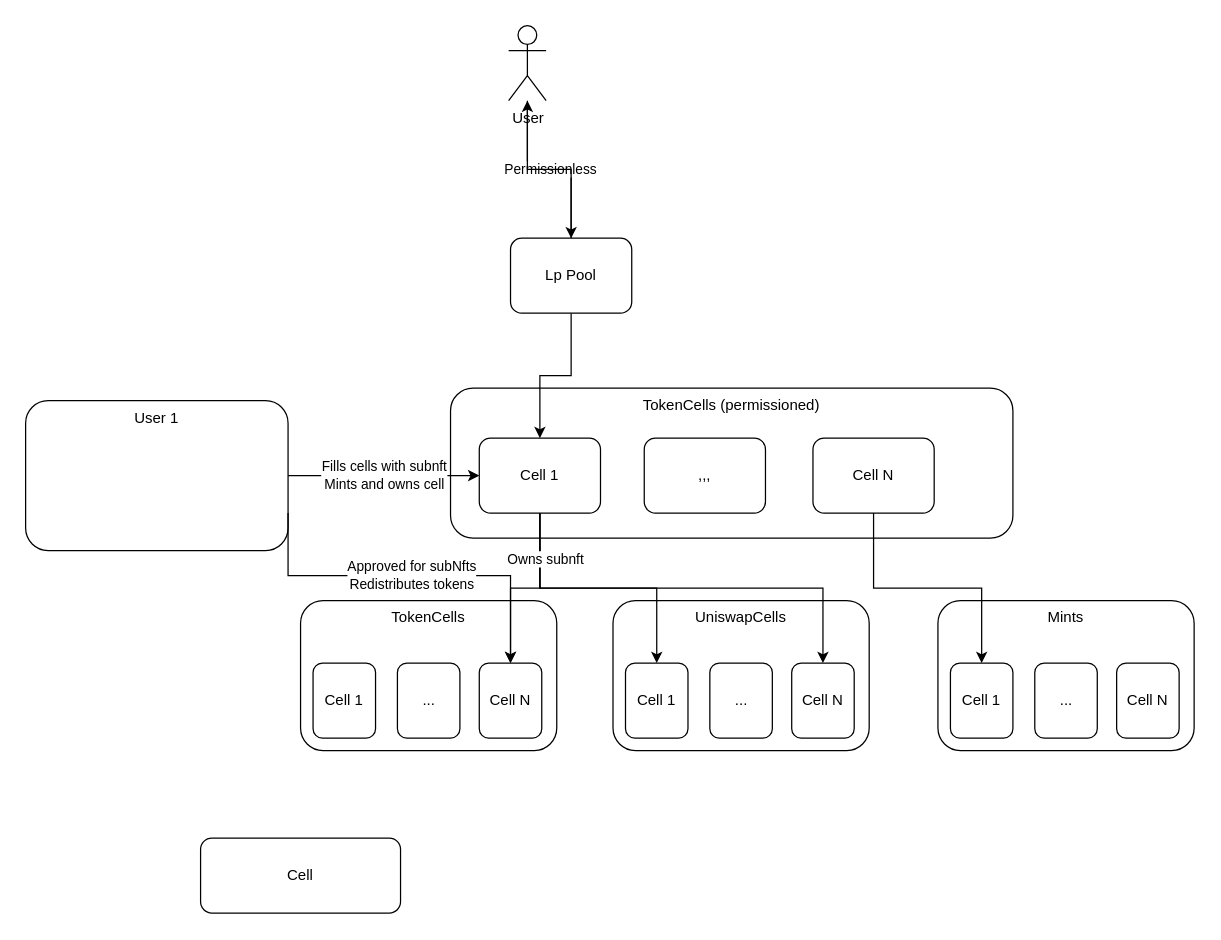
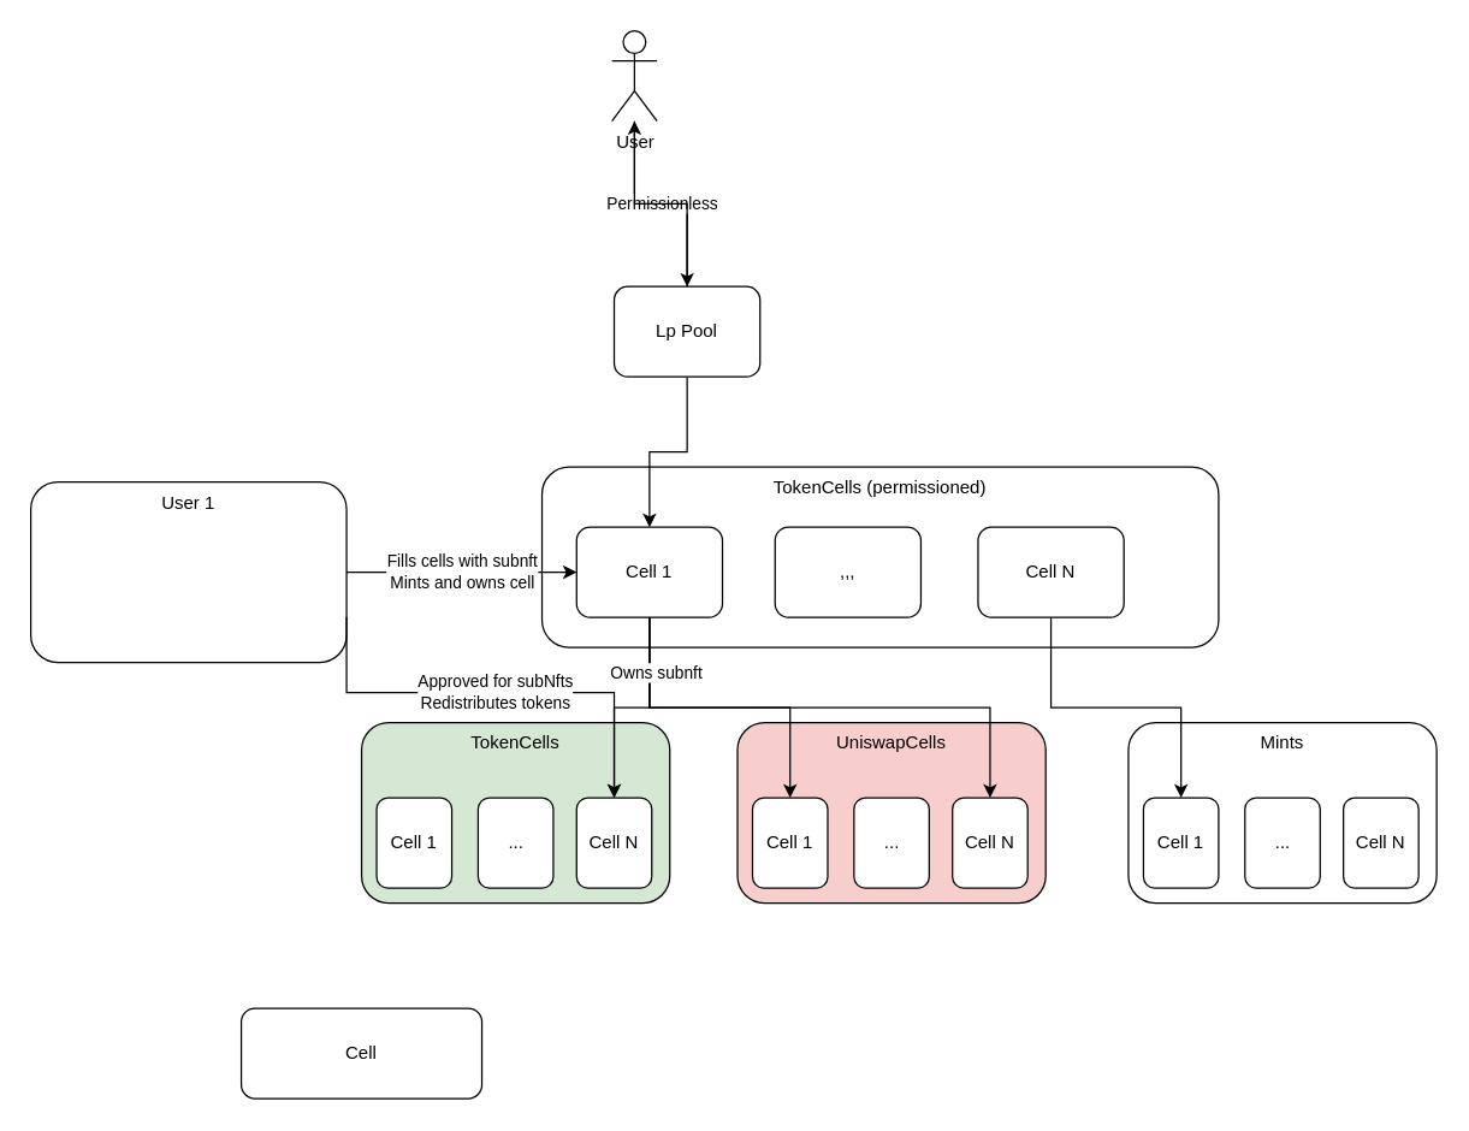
  <mxCell id="0" />
  <mxCell id="1" parent="0" />
  <mxCell id="2" value="TokenCells (permissioned)" style="rounded=1;whiteSpace=wrap;html=1;verticalAlign=top;" parent="1" vertex="1"><mxGeometry x="360" y="310" width="450" height="120" as="geometry" /></mxCell>
- <mxCell id="3" value="TokenCells" style="rounded=1;whiteSpace=wrap;html=1;verticalAlign=top;" parent="1" vertex="1"><mxGeometry x="240" y="480" width="205" height="120" as="geometry" /></mxCell>
+ <mxCell id="3" value="TokenCells" style="rounded=1;whiteSpace=wrap;html=1;verticalAlign=top;fillColor=#d5e8d4;" parent="1" vertex="1"><mxGeometry x="240" y="480" width="205" height="120" as="geometry" /></mxCell>
  <mxCell id="4" value="Cell 1" style="rounded=1;whiteSpace=wrap;html=1;" parent="1" vertex="1"><mxGeometry x="250" y="530" width="50" height="60" as="geometry" /></mxCell>
  <mxCell id="5" value="..." style="rounded=1;whiteSpace=wrap;html=1;" parent="1" vertex="1"><mxGeometry x="317.5" y="530" width="50" height="60" as="geometry" /></mxCell>
  <mxCell id="6" value="Cell N" style="rounded=1;whiteSpace=wrap;html=1;" parent="1" vertex="1"><mxGeometry x="383" y="530" width="50" height="60" as="geometry" /></mxCell>
- <mxCell id="7" value="UniswapCells" style="rounded=1;whiteSpace=wrap;html=1;verticalAlign=top;" parent="1" vertex="1"><mxGeometry x="490" y="480" width="205" height="120" as="geometry" /></mxCell>
+ <mxCell id="7" value="UniswapCells" style="rounded=1;whiteSpace=wrap;html=1;verticalAlign=top;fillColor=#f8cecc;" parent="1" vertex="1"><mxGeometry x="490" y="480" width="205" height="120" as="geometry" /></mxCell>
  <mxCell id="8" value="Cell 1" style="rounded=1;whiteSpace=wrap;html=1;" parent="1" vertex="1"><mxGeometry x="500" y="530" width="50" height="60" as="geometry" /></mxCell>
  <mxCell id="9" value="..." style="rounded=1;whiteSpace=wrap;html=1;" parent="1" vertex="1"><mxGeometry x="567.5" y="530" width="50" height="60" as="geometry" /></mxCell>
  <mxCell id="10" value="Cell N" style="rounded=1;whiteSpace=wrap;html=1;" parent="1" vertex="1"><mxGeometry x="633" y="530" width="50" height="60" as="geometry" /></mxCell>
  <mxCell id="11" value="Mints" style="rounded=1;whiteSpace=wrap;html=1;verticalAlign=top;" parent="1" vertex="1"><mxGeometry x="750" y="480" width="205" height="120" as="geometry" /></mxCell>
  <mxCell id="12" value="Cell 1" style="rounded=1;whiteSpace=wrap;html=1;" parent="1" vertex="1"><mxGeometry x="760" y="530" width="50" height="60" as="geometry" /></mxCell>
  <mxCell id="13" value="..." style="rounded=1;whiteSpace=wrap;html=1;" parent="1" vertex="1"><mxGeometry x="827.5" y="530" width="50" height="60" as="geometry" /></mxCell>
  <mxCell id="14" value="Cell N" style="rounded=1;whiteSpace=wrap;html=1;" parent="1" vertex="1"><mxGeometry x="893" y="530" width="50" height="60" as="geometry" /></mxCell>
  <mxCell id="15" value="" style="edgeStyle=orthogonalEdgeStyle;rounded=0;orthogonalLoop=1;jettySize=auto;html=1;entryX=0.5;entryY=0;entryDx=0;entryDy=0;" parent="1" source="16" target="6" edge="1"><mxGeometry relative="1" as="geometry" /></mxCell>
  <mxCell id="16" value="Cell 1" style="rounded=1;whiteSpace=wrap;html=1;" parent="1" vertex="1"><mxGeometry x="383" y="350" width="97" height="60" as="geometry" /></mxCell>
  <mxCell id="17" value="" style="edgeStyle=orthogonalEdgeStyle;rounded=0;orthogonalLoop=1;jettySize=auto;html=1;entryX=0.5;entryY=0;entryDx=0;entryDy=0;exitX=0.5;exitY=1;exitDx=0;exitDy=0;" parent="1" source="16" target="8" edge="1"><mxGeometry relative="1" as="geometry"><mxPoint x="441.5" y="420" as="sourcePoint" /><mxPoint x="418" y="540" as="targetPoint" /></mxGeometry></mxCell>
  <mxCell id="18" value="" style="edgeStyle=orthogonalEdgeStyle;rounded=0;orthogonalLoop=1;jettySize=auto;html=1;entryX=0.5;entryY=0;entryDx=0;entryDy=0;exitX=0.5;exitY=1;exitDx=0;exitDy=0;" parent="1" source="16" target="10" edge="1"><mxGeometry relative="1" as="geometry"><mxPoint x="441.5" y="420" as="sourcePoint" /><mxPoint x="535" y="540" as="targetPoint" /></mxGeometry></mxCell>
  <mxCell id="19" value="Owns subnft" style="edgeLabel;html=1;align=center;verticalAlign=middle;resizable=0;points=[];" parent="18" vertex="1" connectable="0"><mxGeometry x="-0.792" y="4" relative="1" as="geometry"><mxPoint as="offset" /></mxGeometry></mxCell>
  <mxCell id="20" value=",,," style="rounded=1;whiteSpace=wrap;html=1;" parent="1" vertex="1"><mxGeometry x="515" y="350" width="97" height="60" as="geometry" /></mxCell>
  <mxCell id="21" value="Cell N" style="rounded=1;whiteSpace=wrap;html=1;" parent="1" vertex="1"><mxGeometry x="650" y="350" width="97" height="60" as="geometry" /></mxCell>
  <mxCell id="22" value="" style="edgeStyle=orthogonalEdgeStyle;rounded=0;orthogonalLoop=1;jettySize=auto;html=1;entryX=0.5;entryY=0;entryDx=0;entryDy=0;exitX=0.5;exitY=1;exitDx=0;exitDy=0;" parent="1" source="21" target="12" edge="1"><mxGeometry relative="1" as="geometry"><mxPoint x="441.5" y="420" as="sourcePoint" /><mxPoint x="668" y="540" as="targetPoint" /></mxGeometry></mxCell>
  <mxCell id="23" value="Permissionless" style="edgeStyle=orthogonalEdgeStyle;rounded=0;orthogonalLoop=1;jettySize=auto;html=1;entryX=0.5;entryY=0;entryDx=0;entryDy=0;" parent="1" source="24" target="31" edge="1"><mxGeometry relative="1" as="geometry" /></mxCell>
  <mxCell id="24" value="User" style="shape=umlActor;verticalLabelPosition=bottom;verticalAlign=top;html=1;" parent="1" vertex="1"><mxGeometry x="406.5" y="20" width="30" height="60" as="geometry" /></mxCell>
  <mxCell id="25" value="Fills cells with subnft&lt;br&gt;Mints and owns cell" style="edgeStyle=orthogonalEdgeStyle;rounded=0;orthogonalLoop=1;jettySize=auto;html=1;" parent="1" source="26" target="16" edge="1"><mxGeometry relative="1" as="geometry" /></mxCell>
  <mxCell id="26" value="User 1" style="rounded=1;whiteSpace=wrap;html=1;verticalAlign=top;" parent="1" vertex="1"><mxGeometry x="20" y="320" width="210" height="120" as="geometry" /></mxCell>
  <mxCell id="27" value="Approved for subNfts&lt;br&gt;Redistributes tokens" style="edgeStyle=orthogonalEdgeStyle;rounded=0;orthogonalLoop=1;jettySize=auto;html=1;exitX=1;exitY=0.75;exitDx=0;exitDy=0;entryX=0.5;entryY=0;entryDx=0;entryDy=0;" parent="1" source="26" target="6" edge="1"><mxGeometry relative="1" as="geometry"><mxPoint x="240" y="390" as="sourcePoint" /><mxPoint x="393" y="390" as="targetPoint" /><Array as="points"><mxPoint x="230" y="460" /><mxPoint x="408" y="460" /></Array></mxGeometry></mxCell>
  <mxCell id="28" value="Cell" style="rounded=1;whiteSpace=wrap;html=1;" parent="1" vertex="1"><mxGeometry x="160" y="670" width="160" height="60" as="geometry" /></mxCell>
  <mxCell id="29" value="" style="edgeStyle=orthogonalEdgeStyle;rounded=0;orthogonalLoop=1;jettySize=auto;html=1;" parent="1" source="31" target="16" edge="1"><mxGeometry relative="1" as="geometry" /></mxCell>
  <mxCell id="30" value="" style="edgeStyle=orthogonalEdgeStyle;rounded=0;orthogonalLoop=1;jettySize=auto;html=1;" parent="1" source="31" target="24" edge="1"><mxGeometry relative="1" as="geometry" /></mxCell>
  <mxCell id="31" value="Lp Pool" style="rounded=1;whiteSpace=wrap;html=1;" parent="1" vertex="1"><mxGeometry x="408" y="190" width="97" height="60" as="geometry" /></mxCell>
